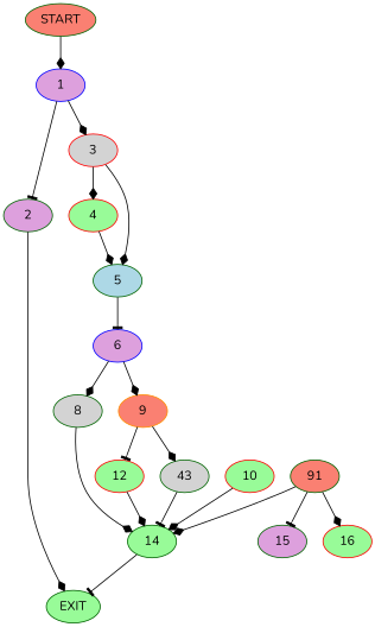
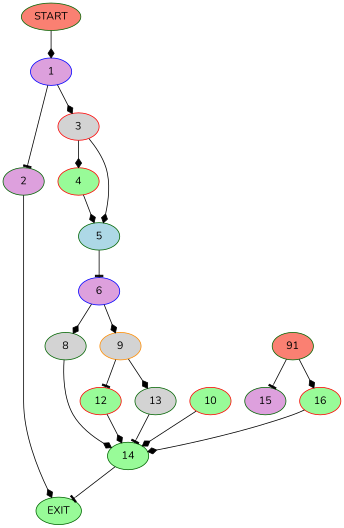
  digraph {
    fontname=Nunito
    node [color=darkgreen fillcolor=palegreen fontname=Nunito style=filled]
    edge [arrowhead=diamond fontname=Nunito]
    n1 [fillcolor=salmon label=START]
    1 [color=blue fillcolor=plum]
    2 [fillcolor=plum]
    3 [color=red fillcolor=lightgrey]
    n5 [label=EXIT]
    4 [color=red]
    5 [fillcolor=lightblue]
    6 [color=blue fillcolor=plum]
    8 [fillcolor=lightgrey]
-   9 [color=darkorange fillcolor=salmon]
+   9 [color=darkorange fillcolor=lightgrey]
    14
    12 [color=red]
-   13 [fillcolor=lightgrey label=43]
+   13 [fillcolor=lightgrey]
    10 [color=red]
    n15 [fillcolor=salmon label=91]
    15 [fillcolor=plum]
    16 [color=red]
    n1 -> 1
    1 -> 2 [arrowhead=tee]
    1 -> 3
    2 -> n5
    3 -> 4
    3 -> 5
    4 -> 5
    5 -> 6 [arrowhead=tee]
    6 -> 8
    6 -> 9
    8 -> 14
    9 -> 12 [arrowhead=tee]
    9 -> 13
    14 -> n5 [arrowhead=tee]
    12 -> 14
    13 -> 14 [arrowhead=tee]
    10 -> 14
    n15 -> 15 [arrowhead=tee]
    n15 -> 16
-   n15 -> 14
+   16 -> 14
  }
